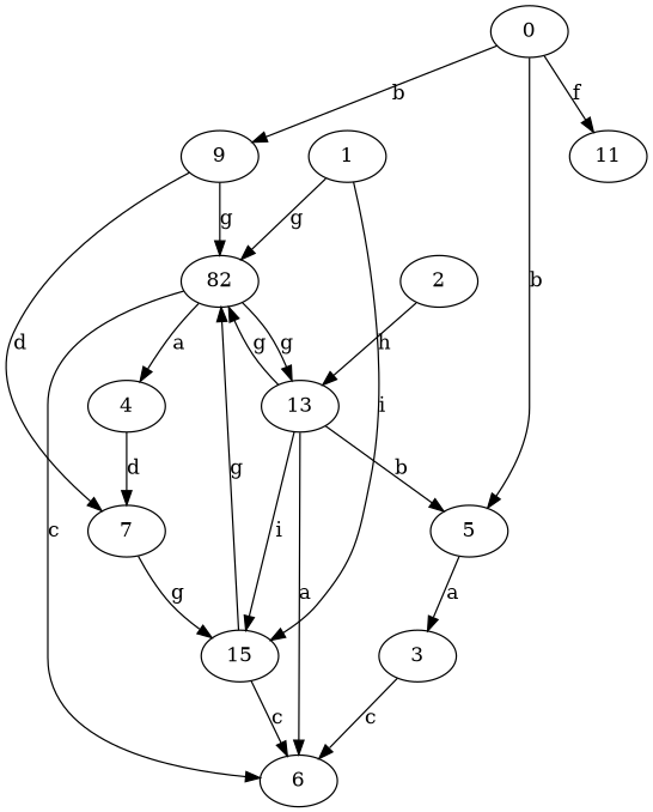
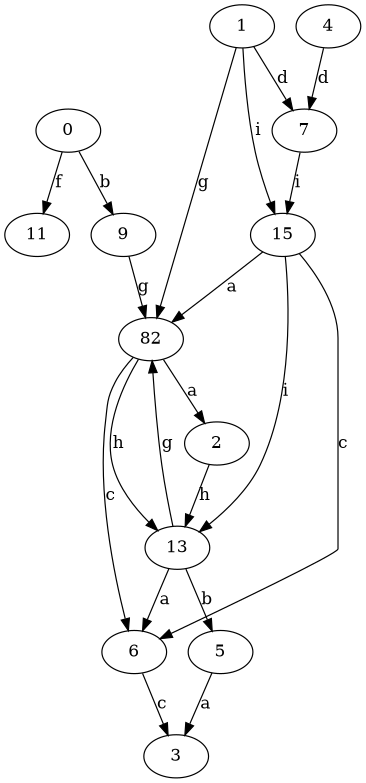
  strict digraph {
    3
    6
    0
    5
    9
    11
    n7 [label=82]
    1
    7
    15
    4
    13
    2
-   3 -> 6 [label=c]
-   0 -> 5 [label=b]
+   6 -> 3 [label=c]
    0 -> 9 [label=b]
    0 -> 11 [label=f]
    5 -> 3 [label=a]
    9 -> n7 [label=g]
    n7 -> 6 [label=c]
-   n7 -> 4 [label=a]
-   n7 -> 13 [label=g]
+   n7 -> 2 [label=a]
+   n7 -> 13 [label=h]
    1 -> n7 [label=g]
-   9 -> 7 [label=d]
+   1 -> 7 [label=d]
    1 -> 15 [label=i]
-   7 -> 15 [label=g]
+   7 -> 15 [label=i]
    15 -> 6 [label=c]
-   15 -> n7 [label=g]
+   15 -> n7 [label=a]
    4 -> 7 [label=d]
    13 -> 6 [label=a]
    13 -> 5 [label=b]
    13 -> n7 [label=g]
-   13 -> 15 [label=i]
+   15 -> 13 [label=i]
    2 -> 13 [label=h]
  }
